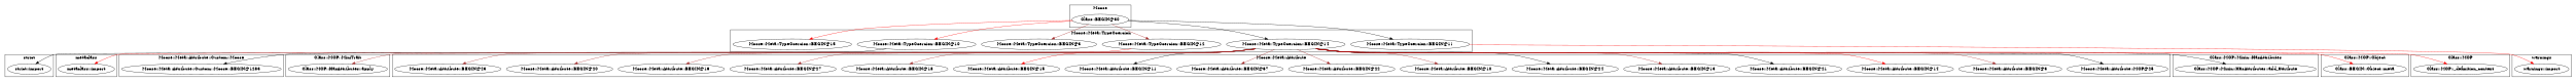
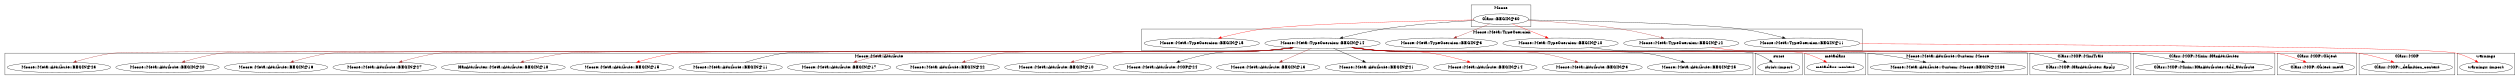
  digraph {
    edge [color=brown]
-   "metaclass::import"
+   "metaclass::import" [label="metaclass::context"]
    n2 [label="Class::BEGIN@30"]
-   "Moose::Meta::Attribute::Custom::Moose::BEGIN@1283"
+   "Moose::Meta::Attribute::Custom::Moose::BEGIN@1283" [label="Moose::Meta::Attribute::Custom::Moose::BEGIN@2283"]
    n4 [label="Class::MOP::HasAttributes::apply"]
-   "Moose::Meta::Attribute::BEGIN@25" [label="Moose::Meta::Attribute::MOP@25"]
+   "Moose::Meta::Attribute::BEGIN@25"
    "Moose::Meta::Attribute::BEGIN@3"
    "Moose::Meta::Attribute::BEGIN@14"
    "Moose::Meta::Attribute::BEGIN@21"
    "Moose::Meta::Attribute::BEGIN@13"
-   "Moose::Meta::Attribute::BEGIN@24"
+   "Moose::Meta::Attribute::BEGIN@24" [label="Moose::Meta::Attribute::MOP@24"]
    "Moose::Meta::Attribute::BEGIN@10"
    "Moose::Meta::Attribute::BEGIN@22"
-   "Moose::Meta::Attribute::BEGIN@17" [label="Moose::Meta::Attribute::BEGIN@67"]
+   "Moose::Meta::Attribute::BEGIN@17"
    "Moose::Meta::Attribute::BEGIN@11"
    "Moose::Meta::Attribute::BEGIN@15"
-   "Moose::Meta::Attribute::BEGIN@18"
+   "Moose::Meta::Attribute::BEGIN@18" [label="HasAttributes::Meta::Attribute::BEGIN@18"]
    "Moose::Meta::Attribute::BEGIN@27"
    "Moose::Meta::Attribute::BEGIN@16"
    "Moose::Meta::Attribute::BEGIN@20"
    "Moose::Meta::Attribute::BEGIN@23"
    "Class::MOP::Mixin::HasAttributes::add_attribute"
    "warnings::import"
-   "Class::MOP::Object::meta" [label="Class::BEGIN::Object::meta"]
+   "Class::MOP::Object::meta"
    "strict::import"
    "Class::MOP::_definition_context"
    "Moose::Meta::TypeCoercion::BEGIN@10"
    "Moose::Meta::TypeCoercion::BEGIN@12"
    "Moose::Meta::TypeCoercion::BEGIN@14"
    "Moose::Meta::TypeCoercion::BEGIN@3"
    "Moose::Meta::TypeCoercion::BEGIN@11"
    "Moose::Meta::TypeCoercion::BEGIN@15"
    subgraph cluster_1 {
      label=metaclass
      "metaclass::import"
    }
    subgraph cluster_2 {
      label=Moose
      n2
    }
    subgraph cluster_3 {
      label="Moose::Meta::Attribute::Custom::Moose"
      "Moose::Meta::Attribute::Custom::Moose::BEGIN@1283"
    }
    subgraph cluster_4 {
      label="Class::MOP::MiniTrait"
      n4
    }
    subgraph cluster_5 {
      label="Moose::Meta::Attribute"
      "Moose::Meta::Attribute::BEGIN@25"
      "Moose::Meta::Attribute::BEGIN@3"
      "Moose::Meta::Attribute::BEGIN@14"
      "Moose::Meta::Attribute::BEGIN@21"
      "Moose::Meta::Attribute::BEGIN@13"
      "Moose::Meta::Attribute::BEGIN@24"
      "Moose::Meta::Attribute::BEGIN@10"
      "Moose::Meta::Attribute::BEGIN@22"
      "Moose::Meta::Attribute::BEGIN@17"
      "Moose::Meta::Attribute::BEGIN@11"
      "Moose::Meta::Attribute::BEGIN@15"
      "Moose::Meta::Attribute::BEGIN@18"
      "Moose::Meta::Attribute::BEGIN@27"
      "Moose::Meta::Attribute::BEGIN@16"
      "Moose::Meta::Attribute::BEGIN@20"
      "Moose::Meta::Attribute::BEGIN@23"
    }
    subgraph cluster_6 {
      label="Class::MOP::Mixin::HasAttributes"
      "Class::MOP::Mixin::HasAttributes::add_attribute"
    }
    subgraph cluster_7 {
      label=warnings
      "warnings::import"
    }
    subgraph cluster_8 {
      label="Class::MOP::Object"
      "Class::MOP::Object::meta"
    }
    subgraph cluster_9 {
      label="strict"
      "strict::import"
    }
    subgraph cluster_10 {
      label="Class::MOP"
      "Class::MOP::_definition_context"
    }
    subgraph cluster_11 {
      label="Moose::Meta::TypeCoercion"
      "Moose::Meta::TypeCoercion::BEGIN@10"
      "Moose::Meta::TypeCoercion::BEGIN@12"
      "Moose::Meta::TypeCoercion::BEGIN@14"
      "Moose::Meta::TypeCoercion::BEGIN@3"
      "Moose::Meta::TypeCoercion::BEGIN@11"
      "Moose::Meta::TypeCoercion::BEGIN@15"
    }
    n2 -> "Moose::Meta::TypeCoercion::BEGIN@10" [color=red]
    n2 -> "Moose::Meta::TypeCoercion::BEGIN@12"
    n2 -> "Moose::Meta::TypeCoercion::BEGIN@14" [color=black]
    n2 -> "Moose::Meta::TypeCoercion::BEGIN@3"
    n2 -> "Moose::Meta::TypeCoercion::BEGIN@11" [color=black]
    n2 -> "Moose::Meta::TypeCoercion::BEGIN@15" [color=red]
    "Moose::Meta::TypeCoercion::BEGIN@10" -> "strict::import" [color=black]
    "Moose::Meta::TypeCoercion::BEGIN@12" -> "metaclass::import" [color=red]
    "Moose::Meta::TypeCoercion::BEGIN@14" -> "Moose::Meta::Attribute::Custom::Moose::BEGIN@1283" [color=black]
-   "Moose::Meta::TypeCoercion::BEGIN@14" -> n4
+   "Moose::Meta::TypeCoercion::BEGIN@14" -> n4 [color=black]
    "Moose::Meta::TypeCoercion::BEGIN@14" -> "Moose::Meta::Attribute::BEGIN@25" [color=black]
    "Moose::Meta::TypeCoercion::BEGIN@14" -> "Moose::Meta::Attribute::BEGIN@3"
    "Moose::Meta::TypeCoercion::BEGIN@14" -> "Moose::Meta::Attribute::BEGIN@14" [color=red]
    "Moose::Meta::TypeCoercion::BEGIN@14" -> "Moose::Meta::Attribute::BEGIN@21" [color=black]
    "Moose::Meta::TypeCoercion::BEGIN@14" -> "Moose::Meta::Attribute::BEGIN@13"
    "Moose::Meta::TypeCoercion::BEGIN@14" -> "Moose::Meta::Attribute::BEGIN@24" [color=black]
    "Moose::Meta::TypeCoercion::BEGIN@14" -> "Moose::Meta::Attribute::BEGIN@10"
    "Moose::Meta::TypeCoercion::BEGIN@14" -> "Moose::Meta::Attribute::BEGIN@22"
    "Moose::Meta::TypeCoercion::BEGIN@14" -> "Moose::Meta::Attribute::BEGIN@17"
-   "Moose::Meta::TypeCoercion::BEGIN@14" -> "Moose::Meta::Attribute::BEGIN@11" [color=black]
+   "Moose::Meta::Attribute::BEGIN@11" -> "Moose::Meta::TypeCoercion::BEGIN@14" [color=black]
    "Moose::Meta::TypeCoercion::BEGIN@14" -> "Moose::Meta::Attribute::BEGIN@15" [color=red]
    "Moose::Meta::TypeCoercion::BEGIN@14" -> "Moose::Meta::Attribute::BEGIN@18"
    "Moose::Meta::TypeCoercion::BEGIN@14" -> "Moose::Meta::Attribute::BEGIN@27"
    "Moose::Meta::TypeCoercion::BEGIN@14" -> "Moose::Meta::Attribute::BEGIN@16"
    "Moose::Meta::TypeCoercion::BEGIN@14" -> "Moose::Meta::Attribute::BEGIN@20"
    "Moose::Meta::TypeCoercion::BEGIN@14" -> "Moose::Meta::Attribute::BEGIN@23"
    "Moose::Meta::TypeCoercion::BEGIN@14" -> "Class::MOP::Mixin::HasAttributes::add_attribute" [color=black]
    "Moose::Meta::TypeCoercion::BEGIN@14" -> "Class::MOP::Object::meta" [color=red]
    "Moose::Meta::TypeCoercion::BEGIN@14" -> "Class::MOP::_definition_context" [color=red]
    "Moose::Meta::TypeCoercion::BEGIN@11" -> "warnings::import" [color=red]
  }
